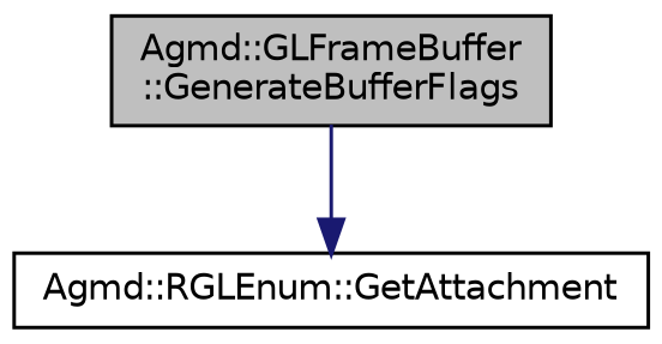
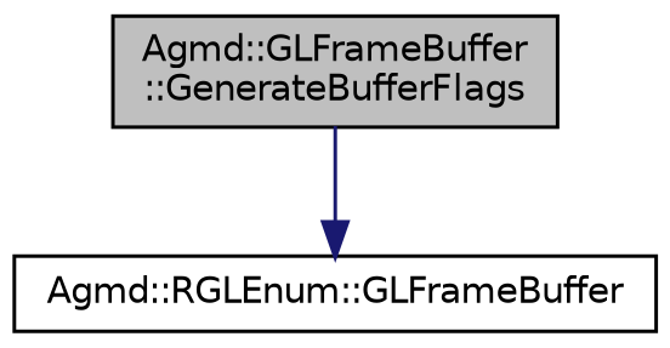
  digraph {
    rankdir=TB
    node [color=black fontname=Helvetica fontsize=10 shape=record style=filled]
    n1 [fillcolor=grey75 fontcolor=black height=0.2 label="Agmd::GLFrameBuffer\l::GenerateBufferFlags" width=0.4]
-   n2 [fillcolor=white height=0.2 label="Agmd::RGLEnum::GetAttachment" width=0.4]
+   n2 [fillcolor=white height=0.2 label="Agmd::RGLEnum::GLFrameBuffer" width=0.4]
    n1 -> n2 [color=midnightblue fontname=Helvetica fontsize=10 labelfontname=Helvetica labelfontsize=10 style=solid]
  }
